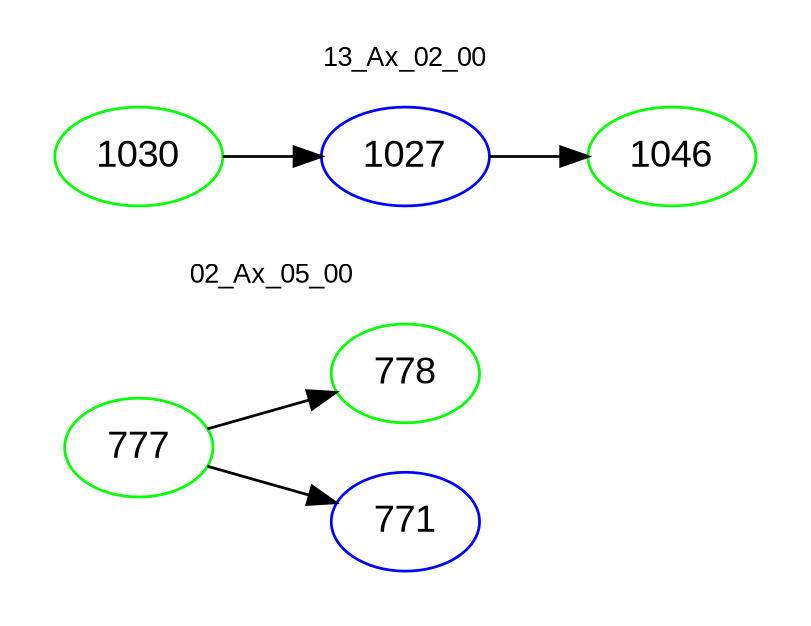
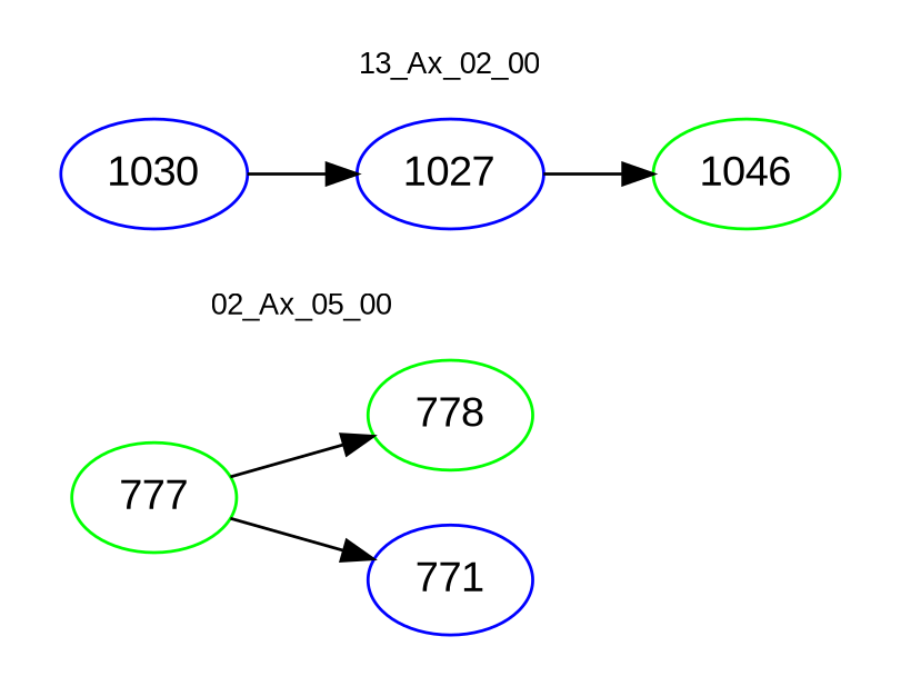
  digraph {
    fontname="Liberation Sans"
    rankdir=LR
    node [color=green fontname="Liberation Sans"]
    edge [color=black fontname="Liberation Sans"]
    n1 [label=777]
    n2 [color=blue label=771]
    n3 [label=778]
-   n4 [label=1030]
+   n4 [color=blue label=1030]
    n5 [color=blue label=1027]
    n6 [label=1046]
    subgraph cluster_1 {
      color=white
      fontsize=10
      label="02_Ax_05_00"
      n1
      n2
      n3
    }
    subgraph cluster_2 {
      color=white
      fontsize=10
      label="13_Ax_02_00"
      n4
      n5
      n6
    }
    n1 -> n2
    n1 -> n3
    n4 -> n5
    n5 -> n6
  }
